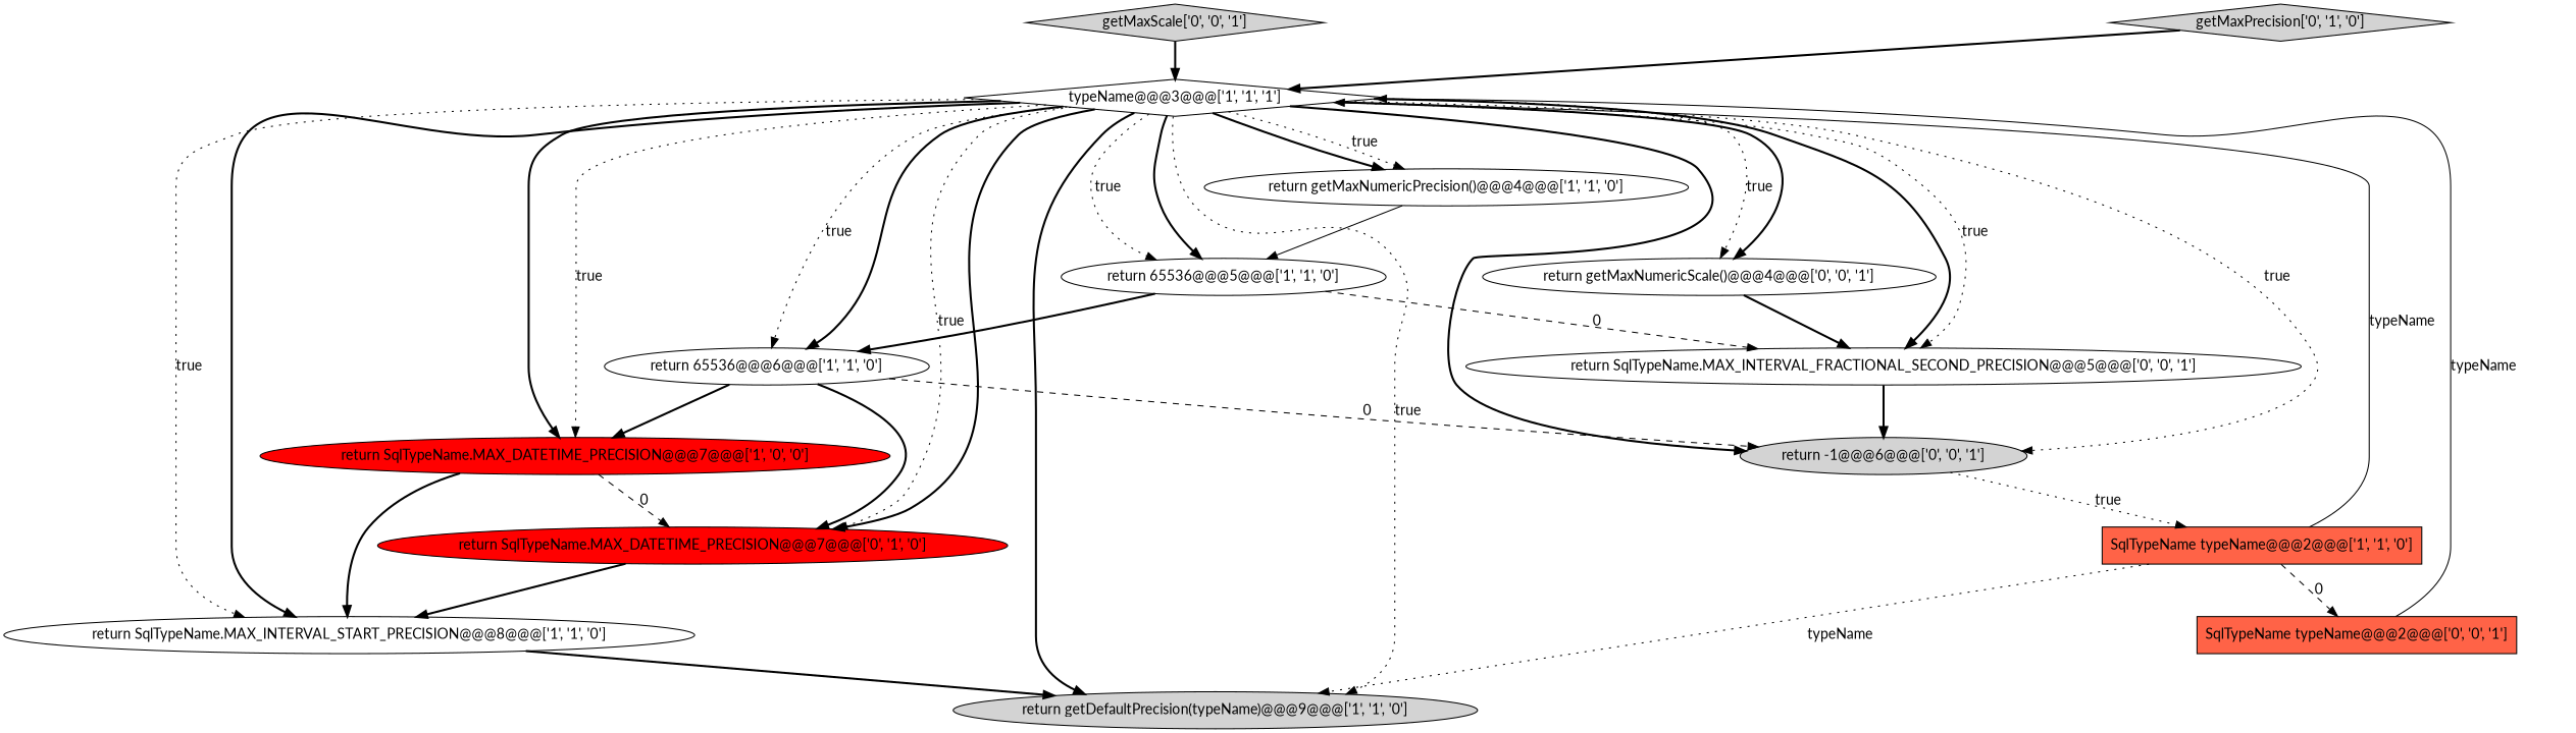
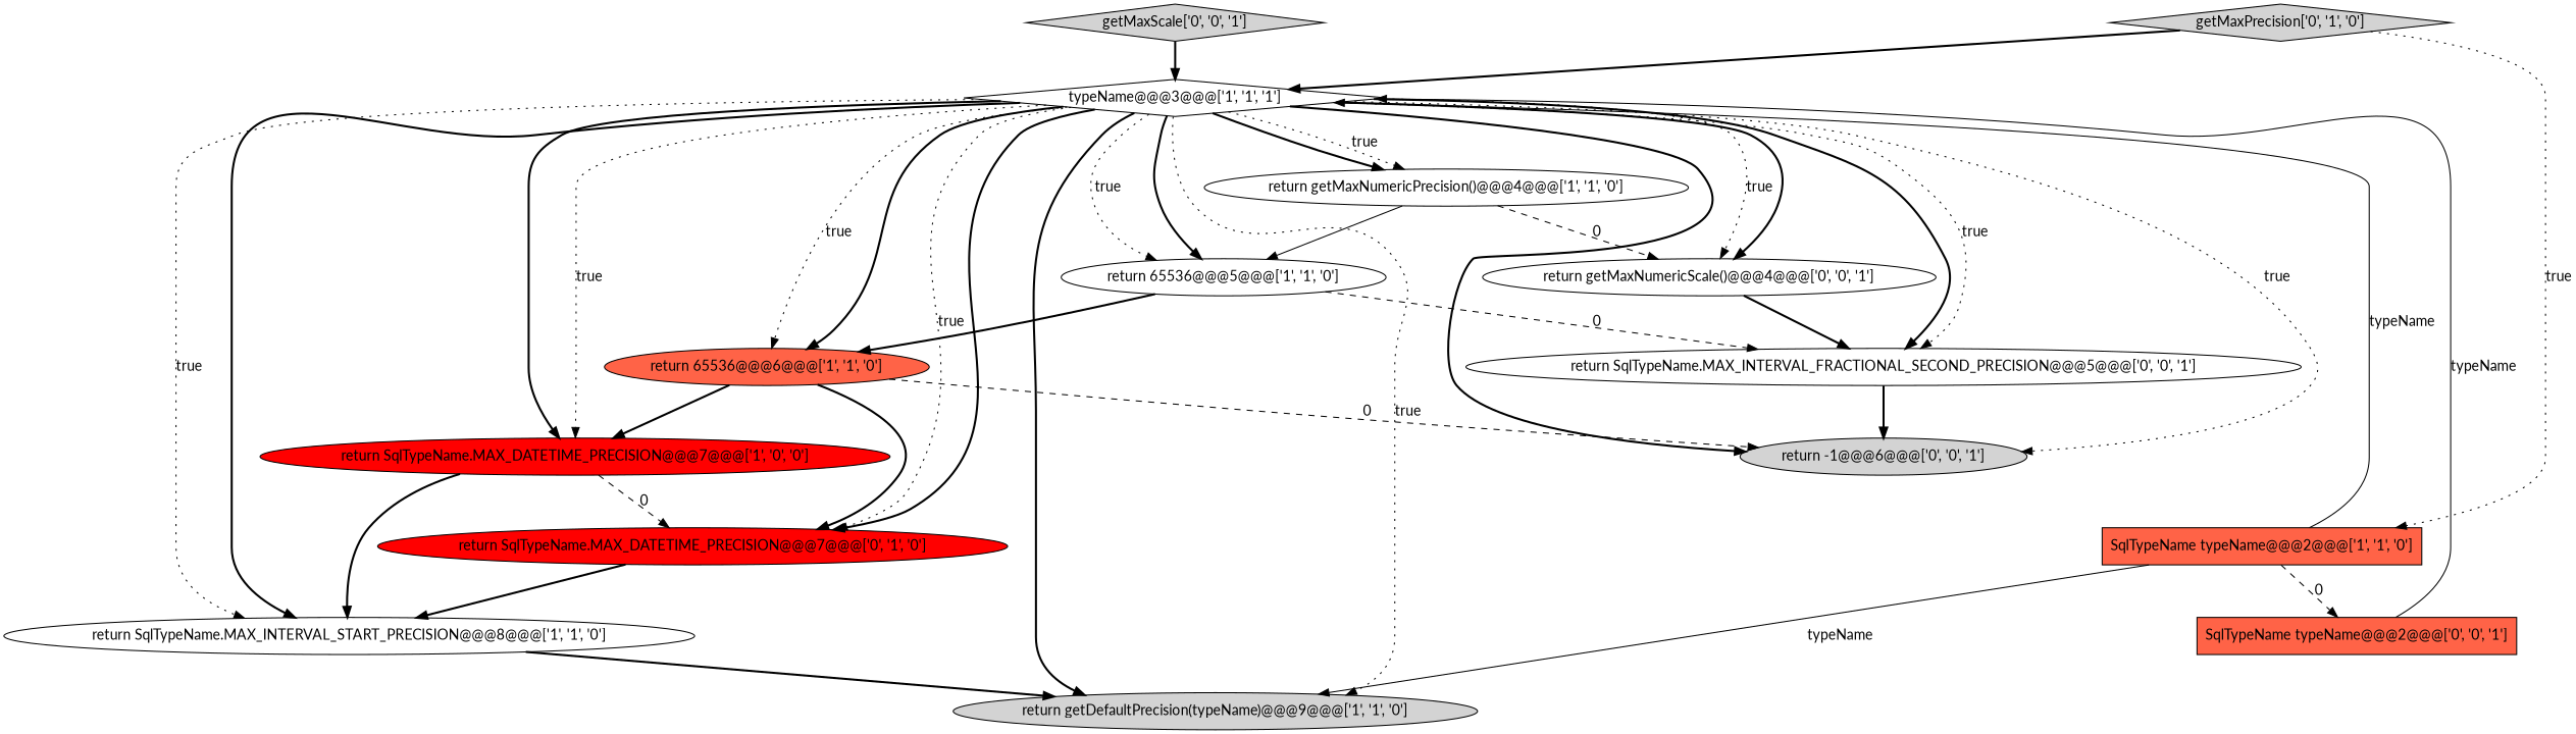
  digraph {
    fontname=Lato
    node [fillcolor=white fontname=Lato shape=ellipse style=filled]
    edge [fontname=Lato style=bold]
    n1 [fillcolor=red label="return SqlTypeName.MAX_DATETIME_PRECISION@@@7@@@['1', '0', '0']"]
    n2 [fillcolor=red label="return SqlTypeName.MAX_DATETIME_PRECISION@@@7@@@['0', '1', '0']"]
    n3 [label="return SqlTypeName.MAX_INTERVAL_START_PRECISION@@@8@@@['1', '1', '0']"]
    n4 [fillcolor=lightgray label="return getDefaultPrecision(typeName)@@@9@@@['1', '1', '0']"]
    n5 [fillcolor=tomato label="SqlTypeName typeName@@@2@@@['0', '0', '1']" shape=box]
    n6 [label="typeName@@@3@@@['1', '1', '1']" shape=diamond]
    n7 [label="return getMaxNumericPrecision()@@@4@@@['1', '1', '0']"]
    n8 [label="return getMaxNumericScale()@@@4@@@['0', '0', '1']"]
    n9 [label="return 65536@@@5@@@['1', '1', '0']"]
-   n10 [label="return 65536@@@6@@@['1', '1', '0']"]
+   n10 [fillcolor=tomato label="return 65536@@@6@@@['1', '1', '0']"]
    n11 [fillcolor=lightgray label="return -1@@@6@@@['0', '0', '1']"]
    n12 [label="return SqlTypeName.MAX_INTERVAL_FRACTIONAL_SECOND_PRECISION@@@5@@@['0', '0', '1']"]
    n13 [fillcolor=tomato label="SqlTypeName typeName@@@2@@@['1', '1', '0']" shape=box]
    n14 [fillcolor=lightgray label="getMaxPrecision['0', '1', '0']" shape=diamond]
    n15 [fillcolor=lightgray label="getMaxScale['0', '0', '1']" shape=diamond]
    n1 -> n2 [label=0 style=dashed]
    n1 -> n3
    n2 -> n3
    n3 -> n4
    n5 -> n6 [label=typeName style=solid]
    n6 -> n1
    n6 -> n1 [label=true style=dotted]
    n6 -> n2 [label=true style=dotted]
    n6 -> n2
    n6 -> n3
    n6 -> n3 [label=true style=dotted]
    n6 -> n4
    n6 -> n4 [label=true style=dotted]
    n6 -> n7
    n6 -> n7 [label=true style=dotted]
    n6 -> n8 [label=true style=dotted]
    n6 -> n8
    n6 -> n9 [label=true style=dotted]
    n6 -> n9
    n6 -> n10
    n6 -> n10 [label=true style=dotted]
    n6 -> n11
    n6 -> n11 [label=true style=dotted]
    n6 -> n12
    n6 -> n12 [label=true style=dotted]
+   n7 -> n8 [label=0 style=dashed]
    n7 -> n9 [style=solid]
    n8 -> n12
    n9 -> n10
    n9 -> n12 [label=0 style=dashed]
    n10 -> n1
    n10 -> n2
    n10 -> n11 [label=0 style=dashed]
    n12 -> n11
-   n13 -> n4 [label=typeName style=dotted]
+   n13 -> n4 [label=typeName style=solid]
    n13 -> n5 [label=0 style=dashed]
    n13 -> n6 [label=typeName style=solid]
    n14 -> n6
-   n11 -> n13 [label=true style=dotted]
+   n14 -> n13 [label=true style=dotted]
    n15 -> n6
  }
